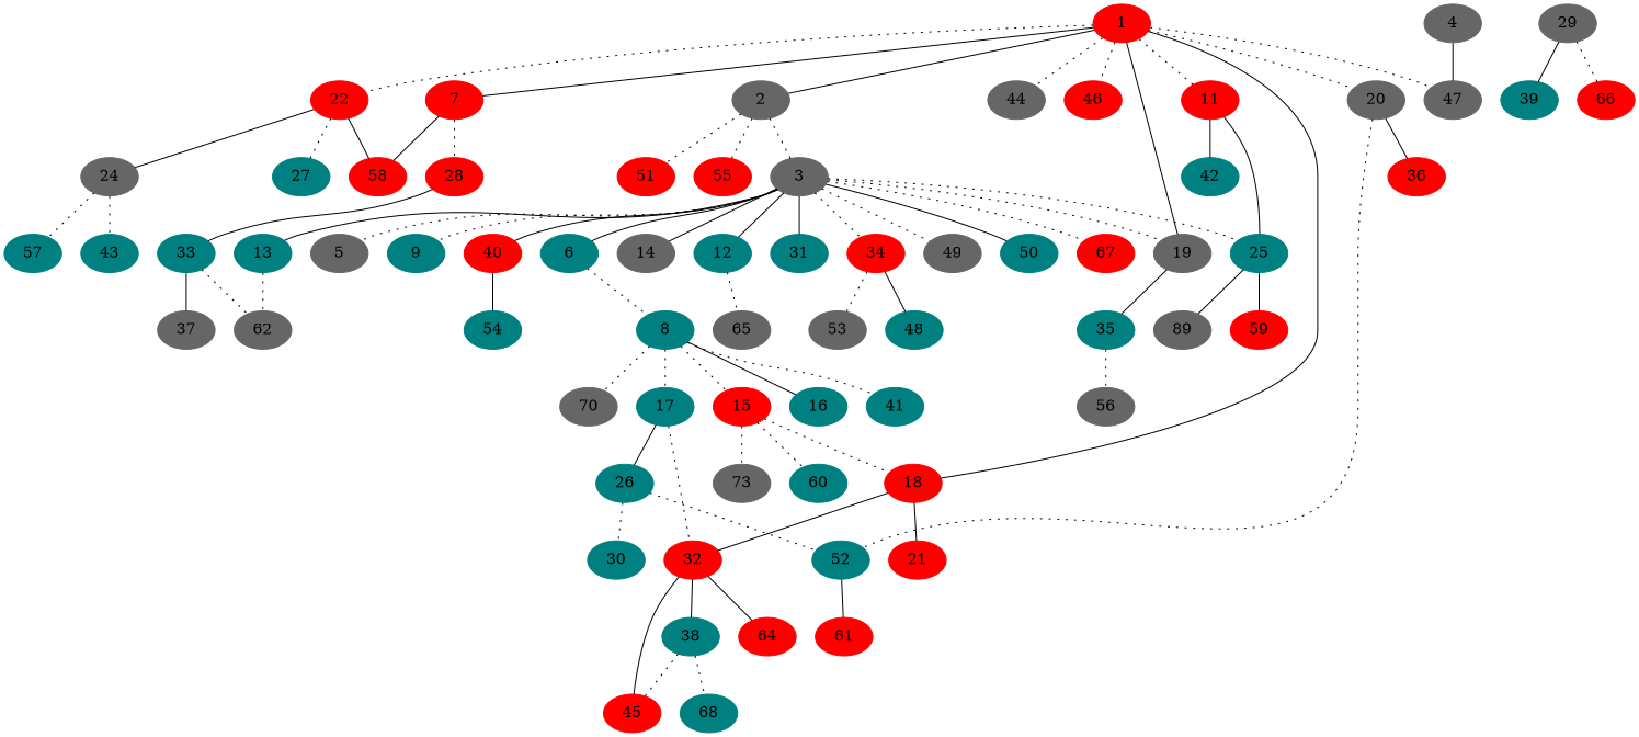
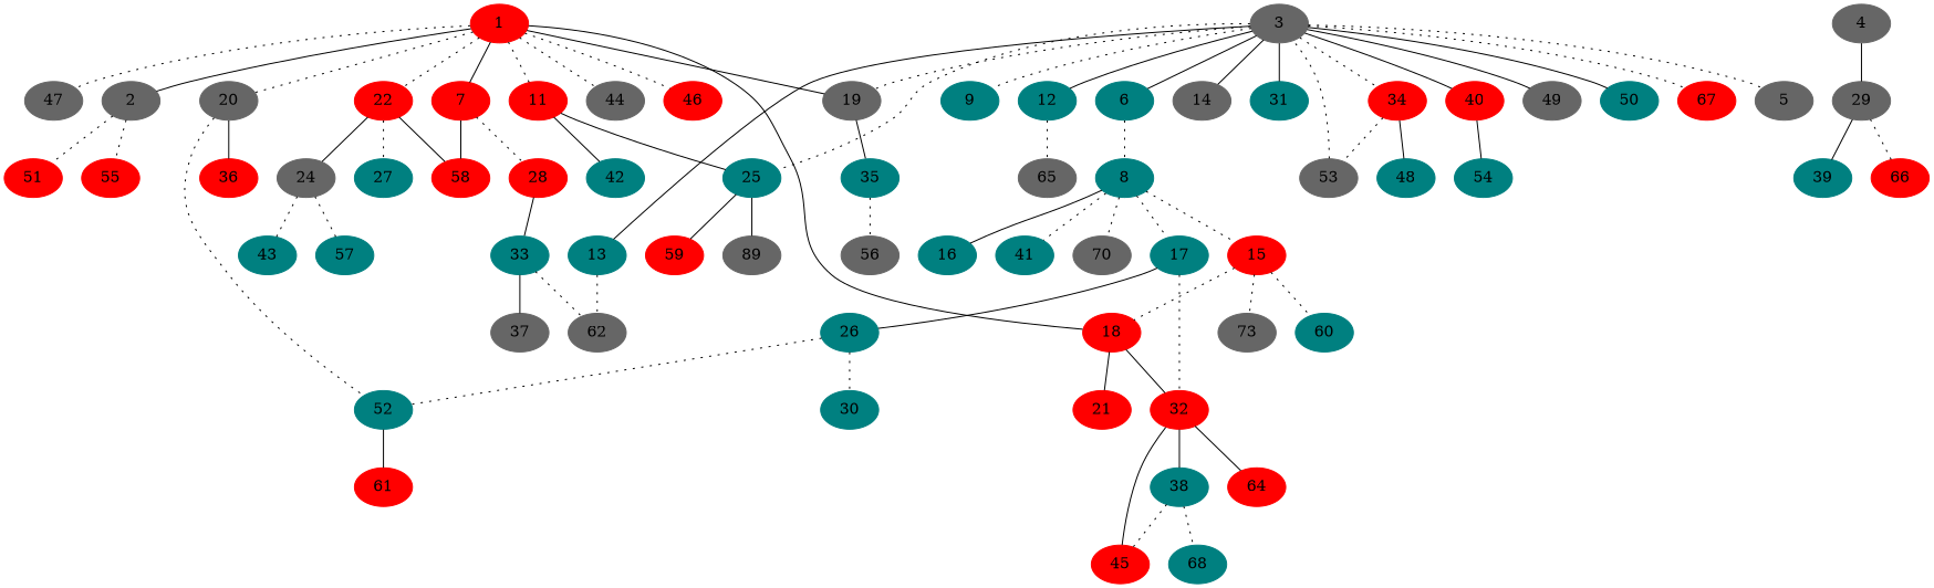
  graph {
    node [color=teal style=filled]
    edge [style=dotted]
    1 [color=red]
    2 [color=gray40]
    7 [color=red]
    11 [color=red]
    18 [color=red]
    19 [color=gray40]
    20 [color=gray40]
    22 [color=red]
    44 [color=gray40]
    46 [color=red]
    47 [color=gray40]
    3 [color=gray40]
    51 [color=red]
    55 [color=red]
    28 [color=red]
    58 [color=red]
    25
    42
    32 [color=red]
    21 [color=red]
    35
    36 [color=red]
    52
    24 [color=gray40]
    27
    5 [color=gray40]
    6
    9
    12
    13
    14 [color=gray40]
    31
    34 [color=red]
    40 [color=red]
    49 [color=gray40]
    50
    67 [color=red]
    4 [color=gray40]
    29 [color=gray40]
    8
    65 [color=gray40]
    62 [color=gray40]
    59 [color=red]
    n44 [color=gray40 label=89]
    48
    53 [color=gray40]
    54
    39
    66 [color=red]
    15 [color=red]
    16
    17
    41
    70 [color=gray40]
    33
    n56 [color=gray40 label=73]
    60
    26
    30
    38
    45 [color=red]
    64 [color=red]
    56 [color=gray40]
    61 [color=red]
    43
    57
    37 [color=gray40]
    68
    1 -- 2 [style=solid]
    1 -- 7 [style=solid]
    1 -- 11
    1 -- 18 [style=solid]
    1 -- 19 [style=solid]
    1 -- 20
    1 -- 22
    1 -- 44
    1 -- 46
    1 -- 47
-   2 -- 3
+   53 -- 3
    2 -- 51
    2 -- 55
    7 -- 28
    7 -- 58 [style=solid]
    11 -- 25 [style=solid]
    11 -- 42 [style=solid]
    18 -- 32 [style=solid]
    18 -- 21 [style=solid]
    19 -- 35 [style=solid]
    20 -- 36 [style=solid]
    20 -- 52
    22 -- 58 [style=solid]
    22 -- 24 [style=solid]
    22 -- 27
    3 -- 19
    3 -- 25
    3 -- 5
    3 -- 6 [style=solid]
    3 -- 9
    3 -- 12 [style=solid]
    3 -- 13 [style=solid]
    3 -- 14 [style=solid]
    3 -- 31 [style=solid]
    3 -- 34
    3 -- 40 [style=solid]
-   3 -- 49
+   3 -- 49 [style=solid]
    3 -- 50 [style=solid]
    3 -- 67
    28 -- 33 [style=solid]
    25 -- 59 [style=solid]
    25 -- n44 [style=solid]
    32 -- 38 [style=solid]
    32 -- 45 [style=solid]
    32 -- 64 [style=solid]
    35 -- 56
    52 -- 61 [style=solid]
    24 -- 43
    24 -- 57
    6 -- 8
    12 -- 65
    13 -- 62
    34 -- 48 [style=solid]
    34 -- 53
    40 -- 54 [style=solid]
-   4 -- 47 [style=solid]
+   4 -- 29 [style=solid]
    29 -- 39 [style=solid]
    29 -- 66
    8 -- 15
    8 -- 16 [style=solid]
    8 -- 17
    8 -- 41
    8 -- 70
    15 -- 18
    15 -- n56
    15 -- 60
    17 -- 32
    17 -- 26 [style=solid]
    33 -- 62
    33 -- 37 [style=solid]
    26 -- 52
    26 -- 30
    38 -- 45
    38 -- 68
  }
